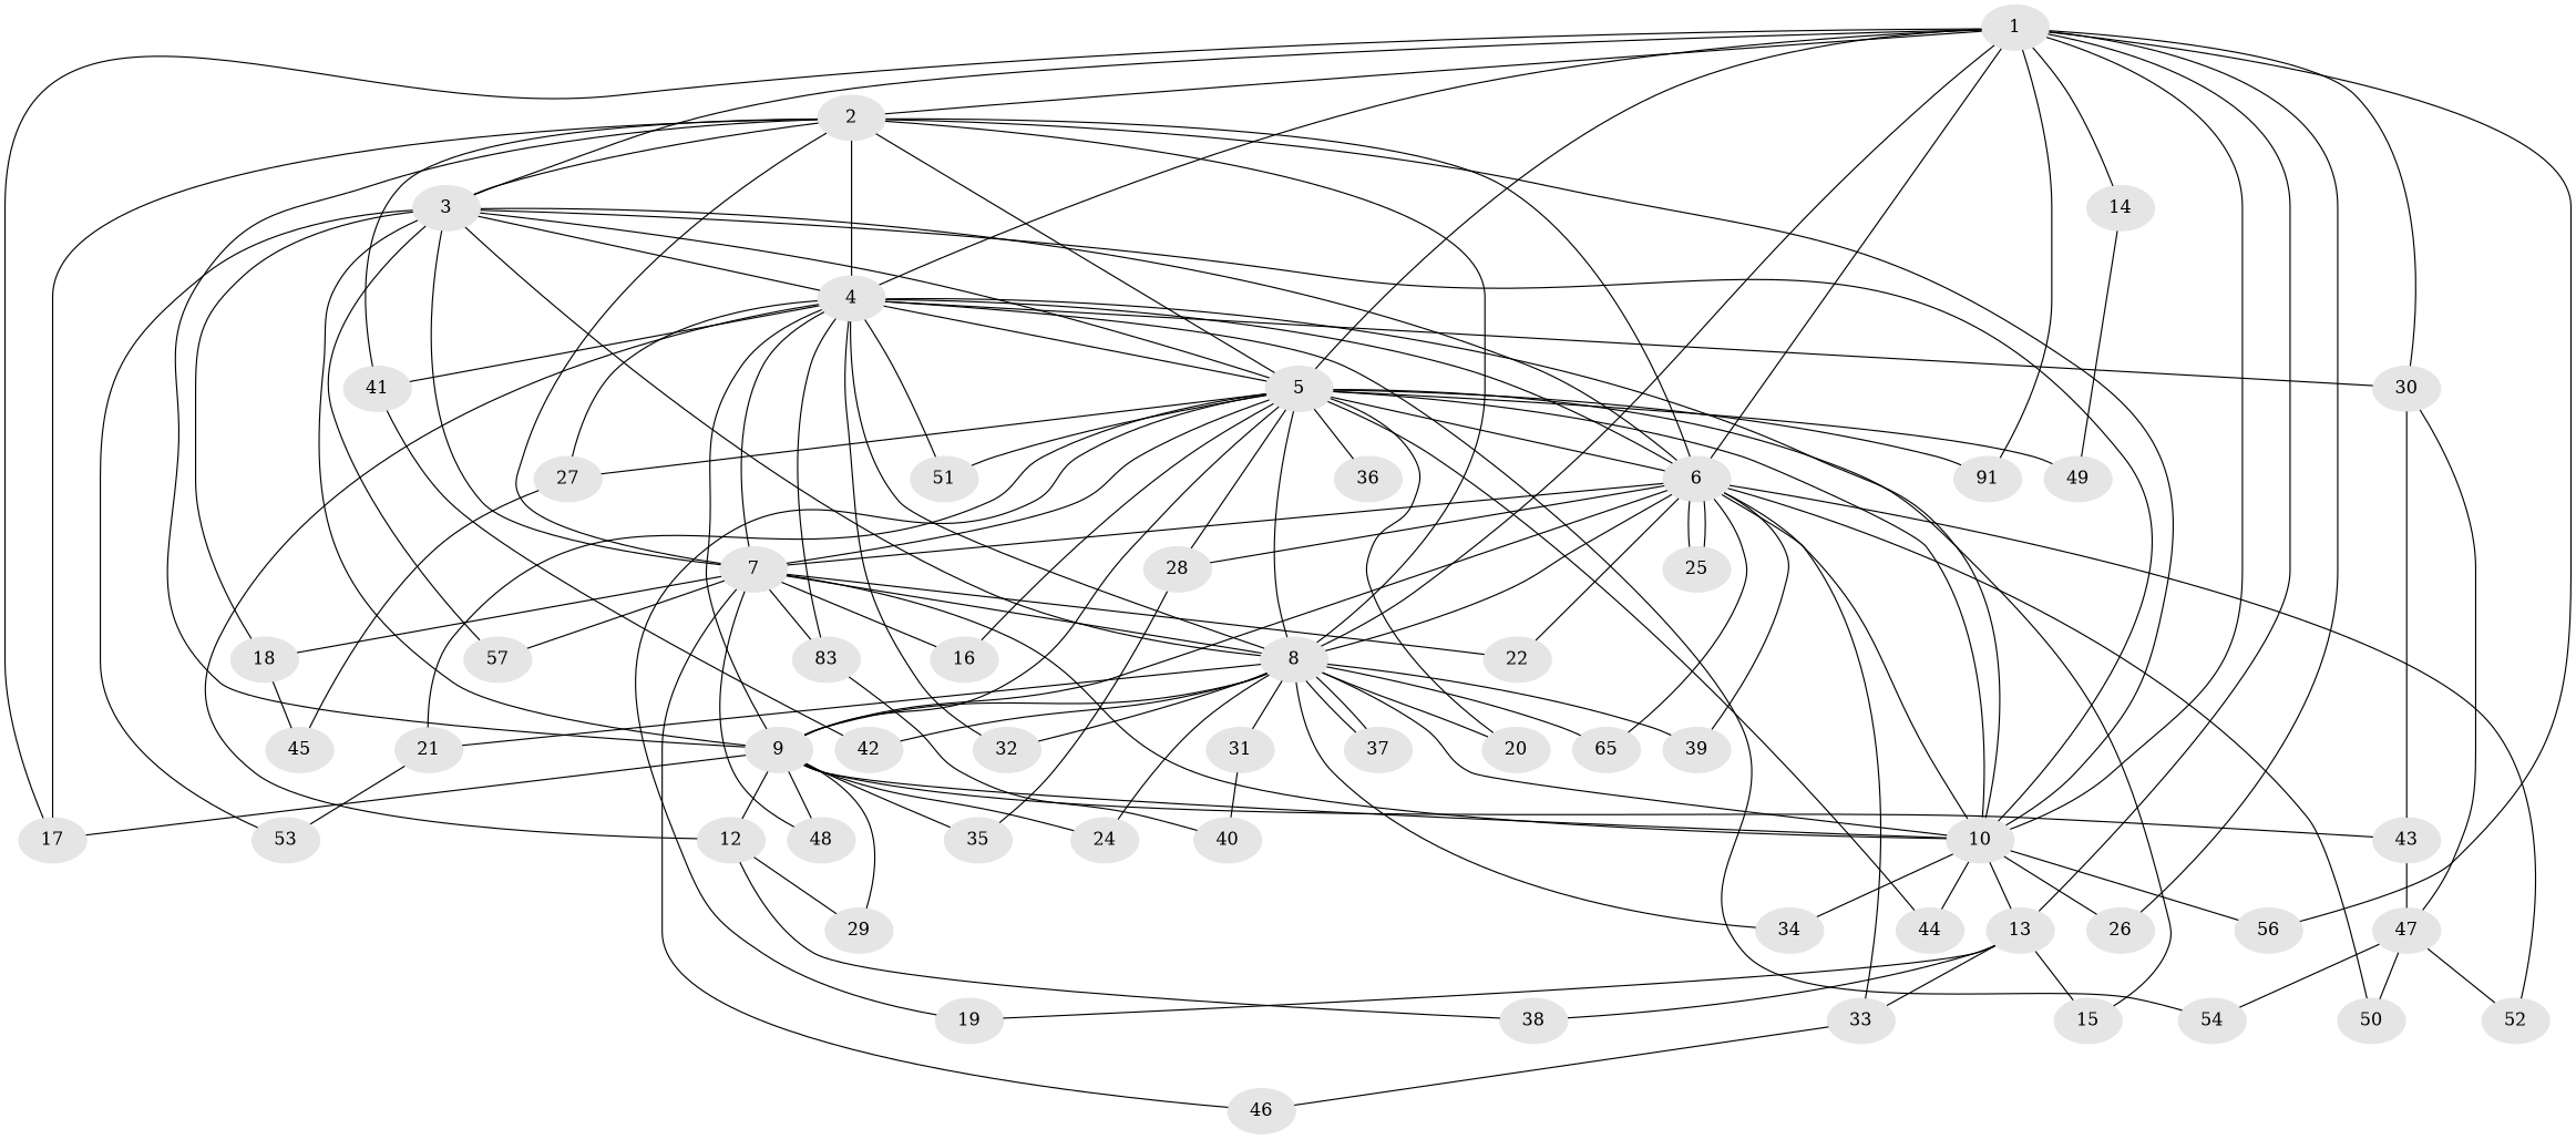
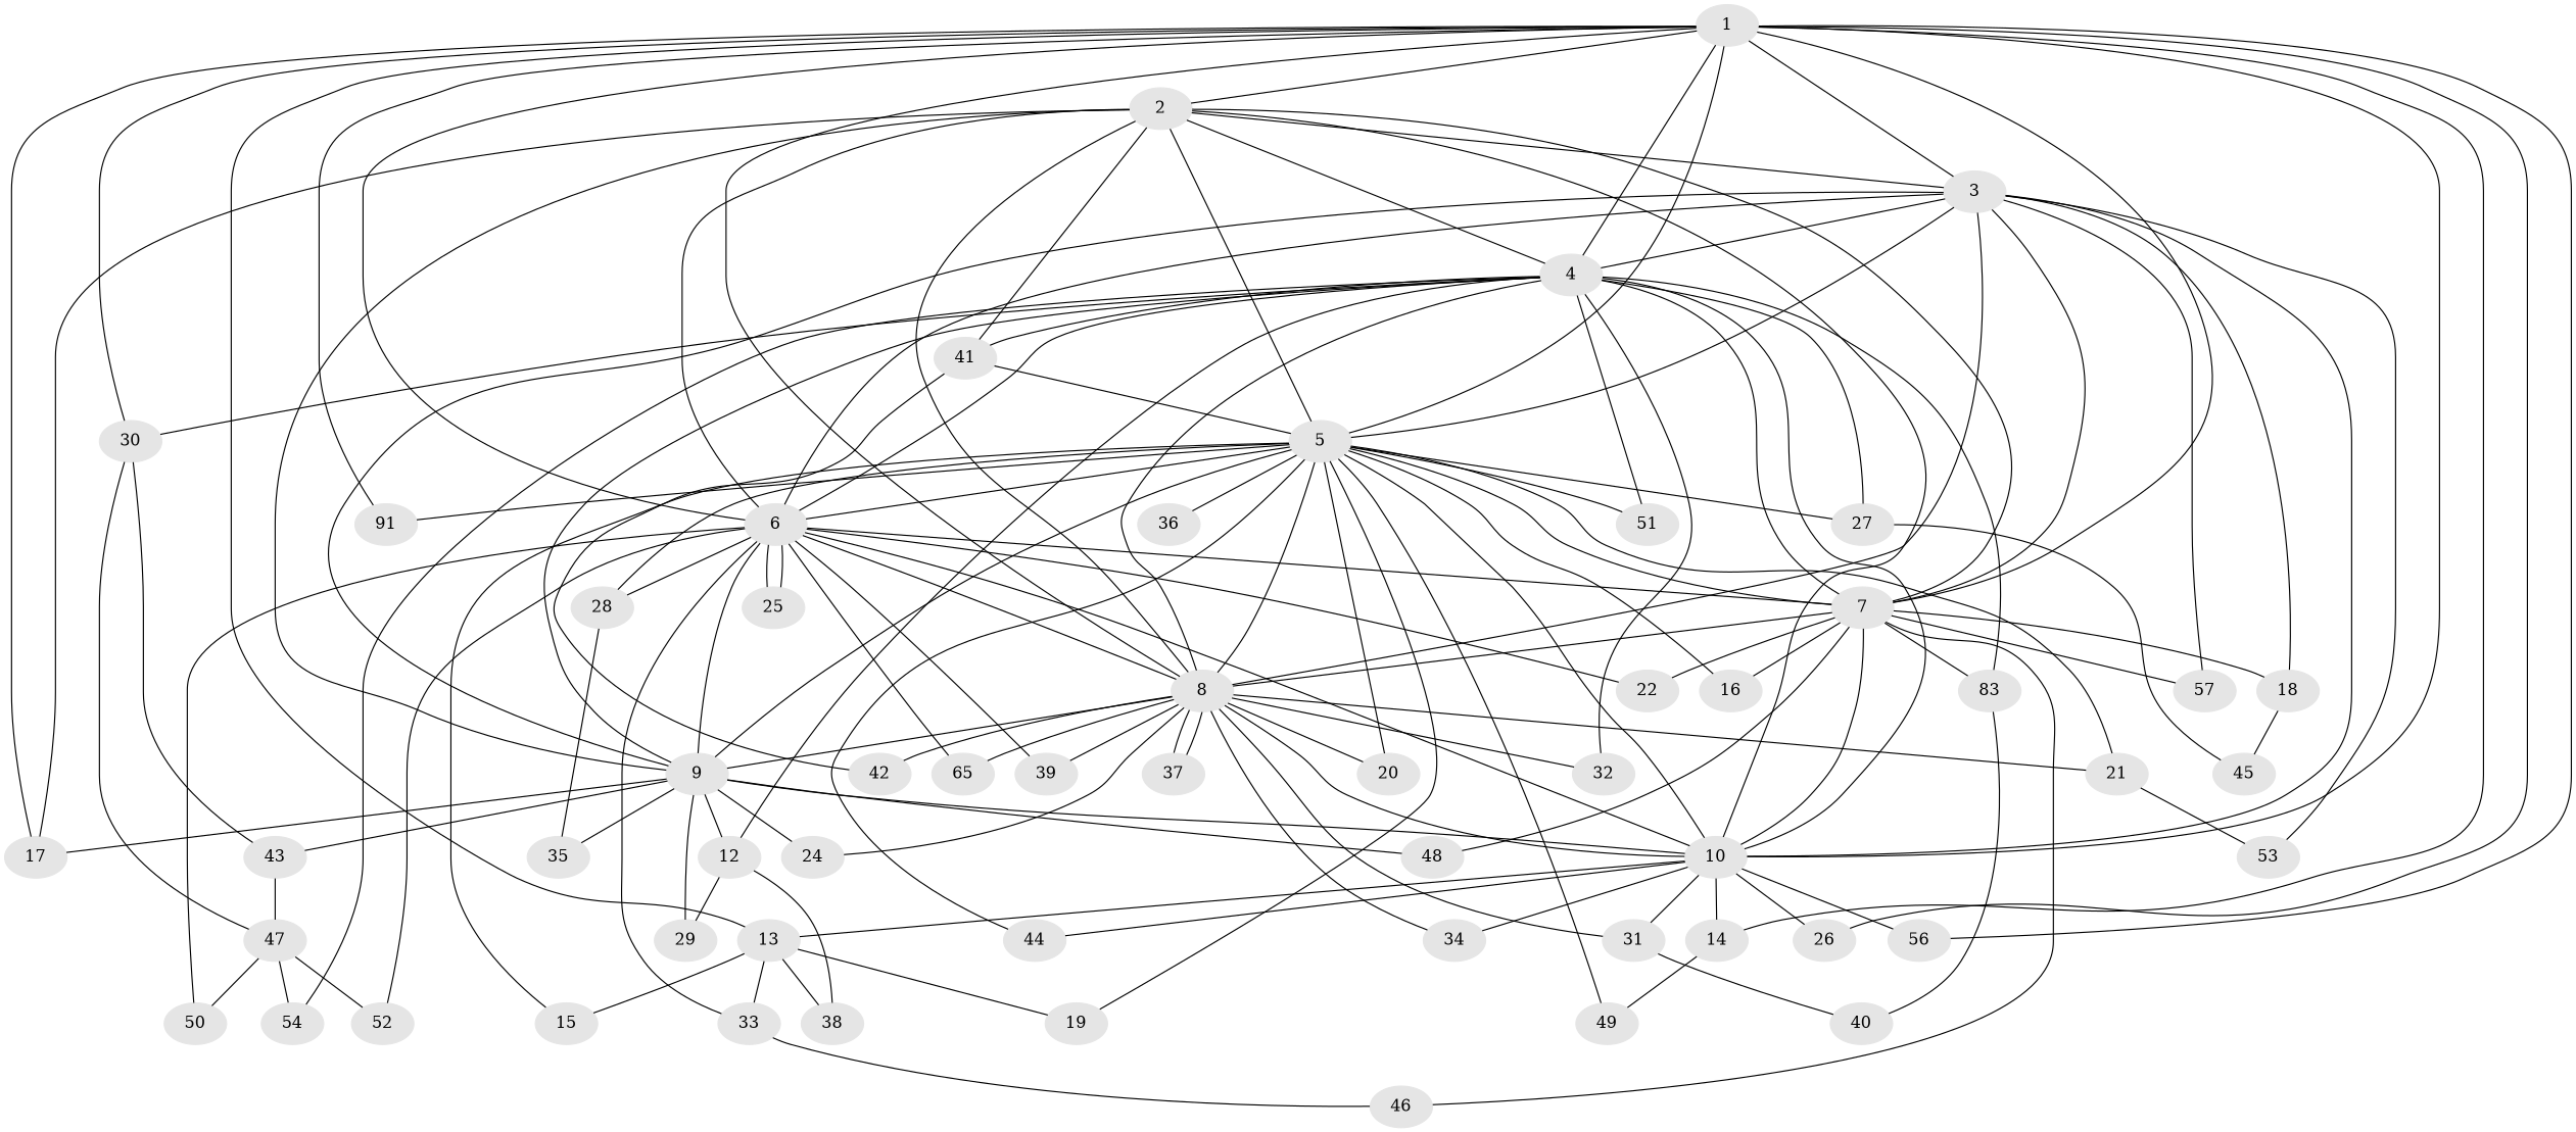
  graph {
    node [color=gray90 style=filled]
    1
    2
    3
    4
    5
    6
    7
    8
    10
    n10 [label=91]
    13
    14
    26
    30
    56
    17
    9
    41
    18
    53
    57
    12
    n23 [label=83]
    27
    32
    51
    54
    15
    16
    19
    20
    21
    28
    36
    44
    49
    22
    25
    33
    39
    50
    52
    n43 [label=65]
    46
    48
    24
    31
    34
    37
    42
    29
    35
    43
    38
    47
    45
    40
    1 -- 2
    1 -- 3
    1 -- 4
    1 -- 5
    1 -- 6
+   1 -- 7
    1 -- 8
    1 -- 10
    1 -- n10
    1 -- 13
    1 -- 14
    1 -- 26
    1 -- 30
    1 -- 56
    1 -- 17
    2 -- 3
    2 -- 4
    2 -- 5
    2 -- 6
    2 -- 7
    2 -- 8
    2 -- 10
    2 -- 17
    2 -- 9
    2 -- 41
    3 -- 4
    3 -- 5
    3 -- 6
    3 -- 7
    3 -- 8
    3 -- 10
    3 -- 9
    3 -- 18
    3 -- 53
    3 -- 57
-   4 -- 5
+   41 -- 5
    4 -- 6
    4 -- 7
    4 -- 8
    4 -- 10
    4 -- 30
    4 -- 9
    4 -- 41
    4 -- 12
    4 -- n23
    4 -- 27
    4 -- 32
    4 -- 51
    4 -- 54
    5 -- 6
    5 -- 7
    5 -- 8
    5 -- 10
    5 -- n10
    5 -- 9
    5 -- 27
    5 -- 51
    5 -- 15
    5 -- 16
    5 -- 19
    5 -- 20
    5 -- 21
    5 -- 28
    5 -- 36
    5 -- 44
    5 -- 49
    6 -- 7
    6 -- 8
    6 -- 10
    6 -- 9
    6 -- 28
    6 -- 22
    6 -- 25
    6 -- 25
    6 -- 33
    6 -- 39
    6 -- 50
    6 -- 52
    6 -- n43
    7 -- 8
    7 -- 10
    7 -- 18
    7 -- 57
    7 -- n23
    7 -- 16
    7 -- 22
    7 -- 46
    7 -- 48
    8 -- 10
    8 -- 9
    8 -- 32
    8 -- 20
    8 -- 21
    8 -- 39
    8 -- n43
    8 -- 24
    8 -- 31
    8 -- 34
    8 -- 37
    8 -- 37
    8 -- 42
    10 -- 13
+   10 -- 14
    10 -- 26
    10 -- 56
    10 -- 44
+   10 -- 31
    10 -- 34
    13 -- 15
    13 -- 19
    13 -- 33
    13 -- 38
    14 -- 49
    30 -- 43
    30 -- 47
    9 -- 10
    9 -- 17
    9 -- 12
    9 -- 48
    9 -- 24
    9 -- 29
    9 -- 35
    9 -- 43
    41 -- 42
    18 -- 45
    12 -- 29
    12 -- 38
    n23 -- 40
    27 -- 45
    21 -- 53
    28 -- 35
    33 -- 46
    31 -- 40
    43 -- 47
    47 -- 54
    47 -- 50
    47 -- 52
  }
